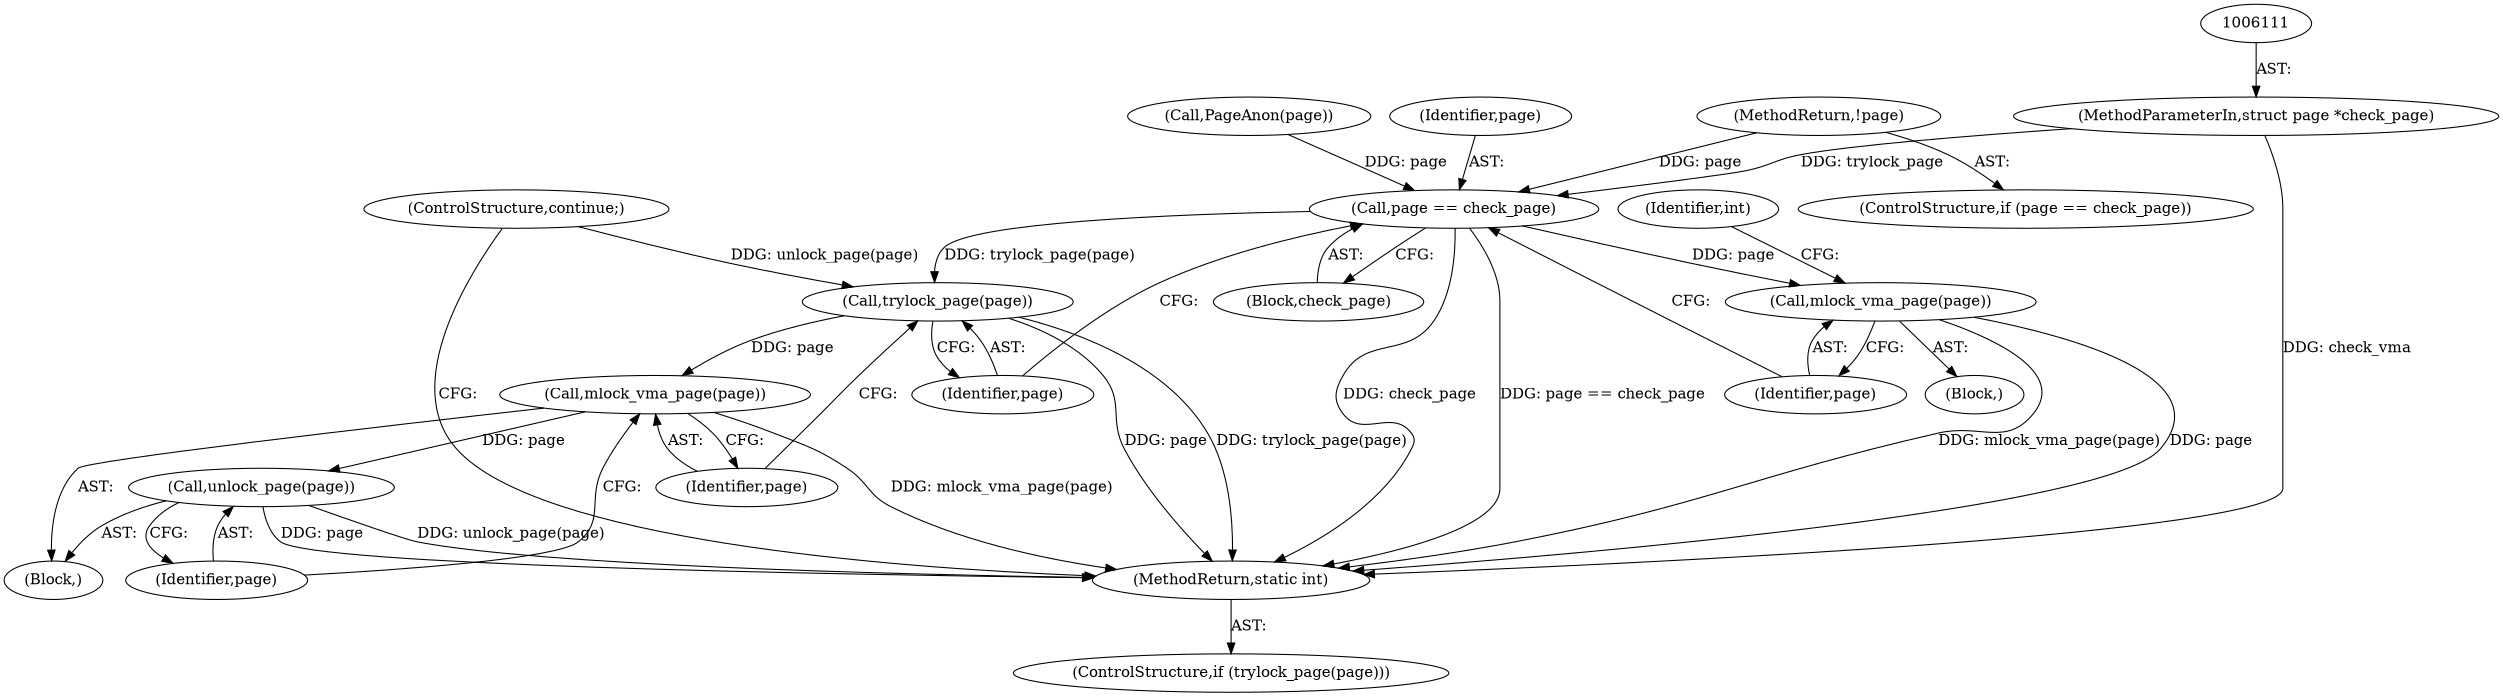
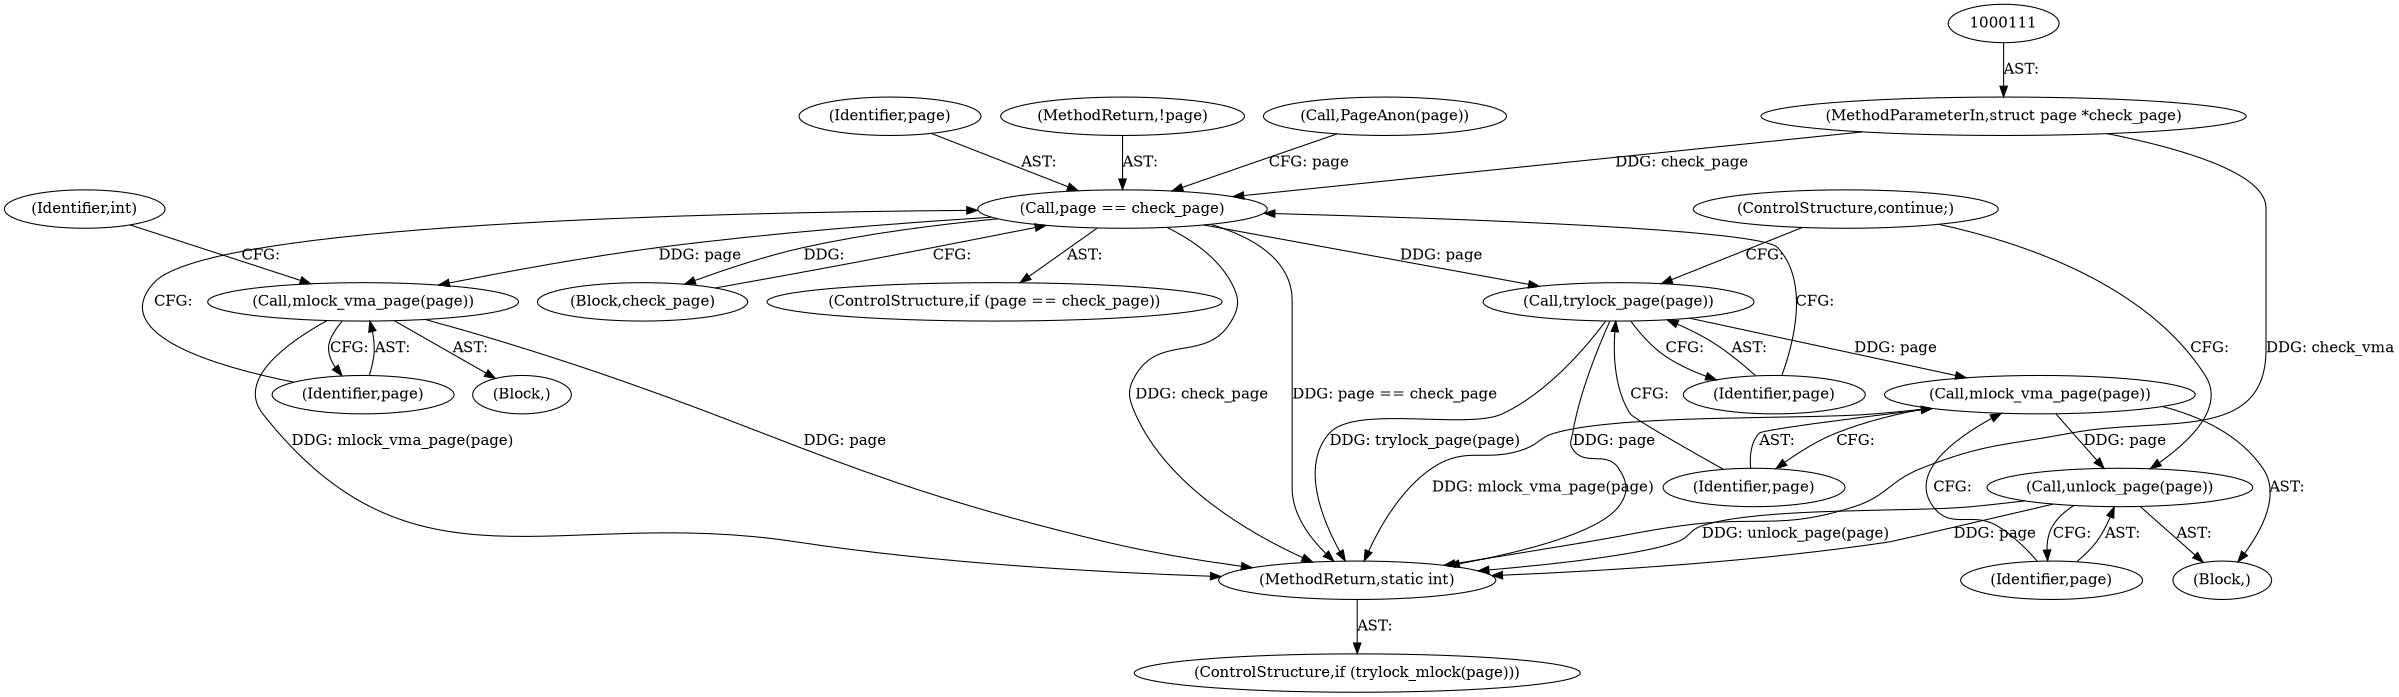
  digraph {
    n1 [label="(MethodParameterIn,struct page *check_page)"]
    n2 [label="(Call,page == check_page)"]
    n3 [label="(MethodReturn,static int)"]
    n4 [label="(Call,mlock_vma_page(page))"]
    n5 [label="(Call,trylock_page(page))"]
    n6 [label="(Block,check_page)"]
    n7 [label="(ControlStructure,if (page == check_page))"]
-   n8 [label="(ControlStructure,if (trylock_page(page)))"]
-   1000111 [label=1006111]
+   n8 [label="(ControlStructure,if (trylock_mlock(page)))"]
+   1000111
    n10 [label="(Identifier,page)"]
    n11 [label="(Block,)"]
    n12 [label="(Call,mlock_vma_page(page))"]
    n13 [label="(Identifier,page)"]
    n14 [label="(Call,unlock_page(page))"]
    n15 [label="(Identifier,page)"]
    n16 [label="(Block,)"]
    n17 [label="(Identifier,page)"]
    n18 [label="(Call,PageAnon(page))"]
    n19 [label="(ControlStructure,continue;)"]
    n20 [label="(Identifier,int)"]
    n21 [label="(Identifier,page)"]
    n22 [label="(MethodReturn,!page)"]
-   n1 -> n2 [label="DDG: trylock_page"]
+   n1 -> n2 [label="DDG: check_page"]
    n1 -> n3 [label="DDG: check_vma"]
    n2 -> n3 [label="DDG: check_page"]
    n2 -> n3 [label="DDG: page == check_page"]
    n2 -> n4 [label="DDG: page"]
-   n2 -> n5 [label="DDG: trylock_page(page)"]
-   n2 -> n6 [label="CFG: "]
-   n22 -> n7 [label="AST: "]
+   n2 -> n5 [label="DDG: page"]
+   n2 -> n6 [label="DDG: "]
+   n2 -> n7 [label="AST: "]
    n3 -> n8 [label="AST: "]
    n4 -> n3 [label="DDG: mlock_vma_page(page)"]
    n4 -> n3 [label="DDG: page"]
    n4 -> n10 [label="CFG: "]
    n4 -> n11 [label="AST: "]
    n5 -> n3 [label="DDG: page"]
    n5 -> n3 [label="DDG: trylock_page(page)"]
    n5 -> n12 [label="DDG: page"]
    n5 -> n13 [label="CFG: "]
-   n6 -> n2 [label="AST: "]
+   n6 -> n2 [label="CFG: "]
    1000111 -> n1 [label="AST: "]
    n10 -> n2 [label="CFG: "]
    n10 -> n4 [label="AST: "]
    n12 -> n3 [label="DDG: mlock_vma_page(page)"]
    n12 -> n14 [label="DDG: page"]
    n12 -> n15 [label="CFG: "]
    n12 -> n16 [label="AST: "]
    n13 -> n2 [label="CFG: "]
    n13 -> n5 [label="AST: "]
    n14 -> n3 [label="DDG: unlock_page(page)"]
    n14 -> n3 [label="DDG: page"]
    n14 -> n16 [label="AST: "]
    n14 -> n17 [label="CFG: "]
    n15 -> n5 [label="CFG: "]
    n15 -> n12 [label="AST: "]
    n17 -> n12 [label="CFG: "]
    n17 -> n14 [label="AST: "]
-   n18 -> n2 [label="DDG: page"]
-   n19 -> n5 [label="DDG: unlock_page(page)"]
-   n19 -> n3 [label="CFG: "]
+   n18 -> n2 [label="CFG: page"]
+   n19 -> n5 [label="CFG: "]
+   n19 -> n14 [label="CFG: "]
    n20 -> n4 [label="CFG: "]
    n21 -> n2 [label="AST: "]
-   n22 -> n2 [label="DDG: page"]
+   n22 -> n2 [label="AST: "]
  }
